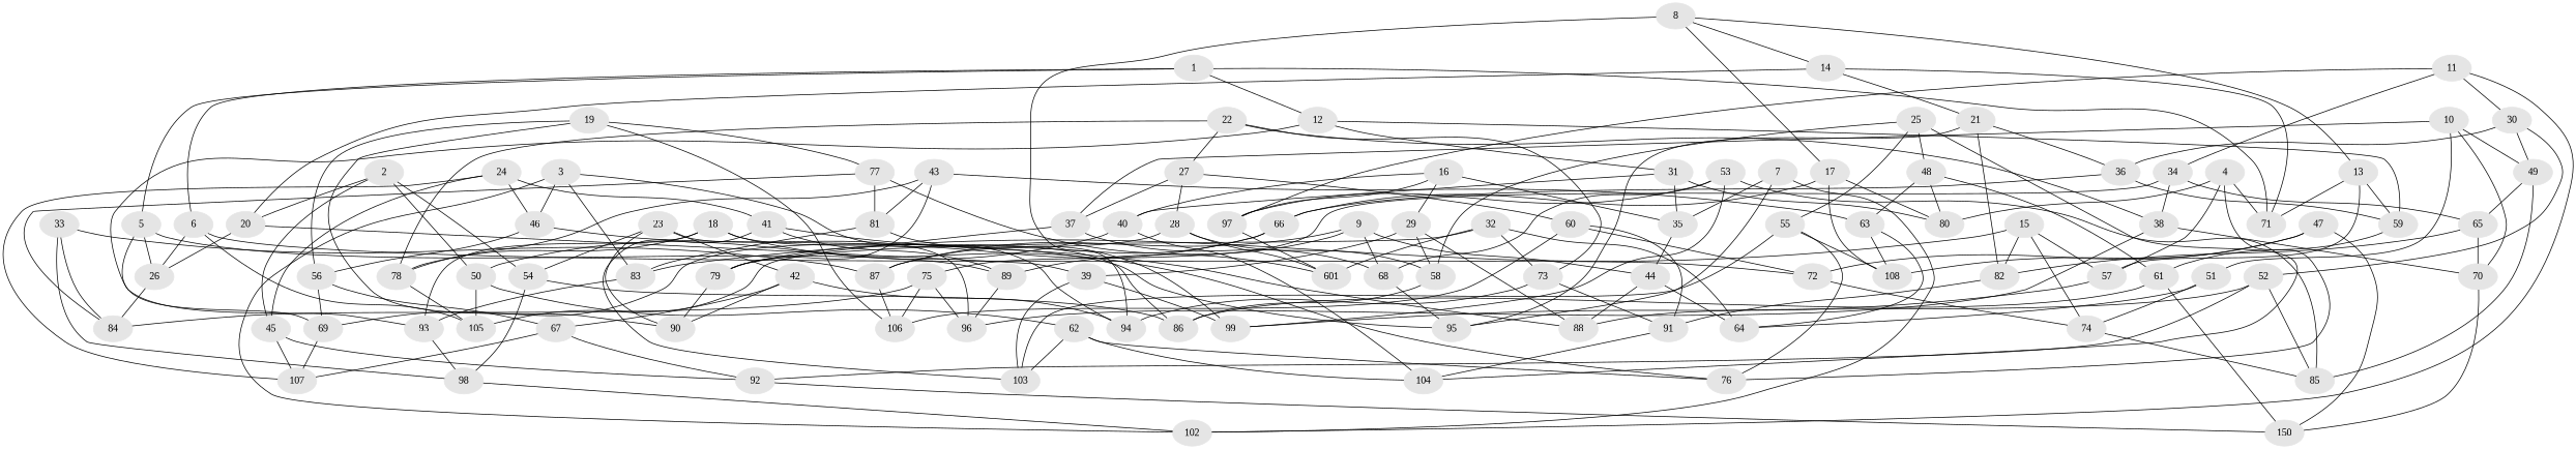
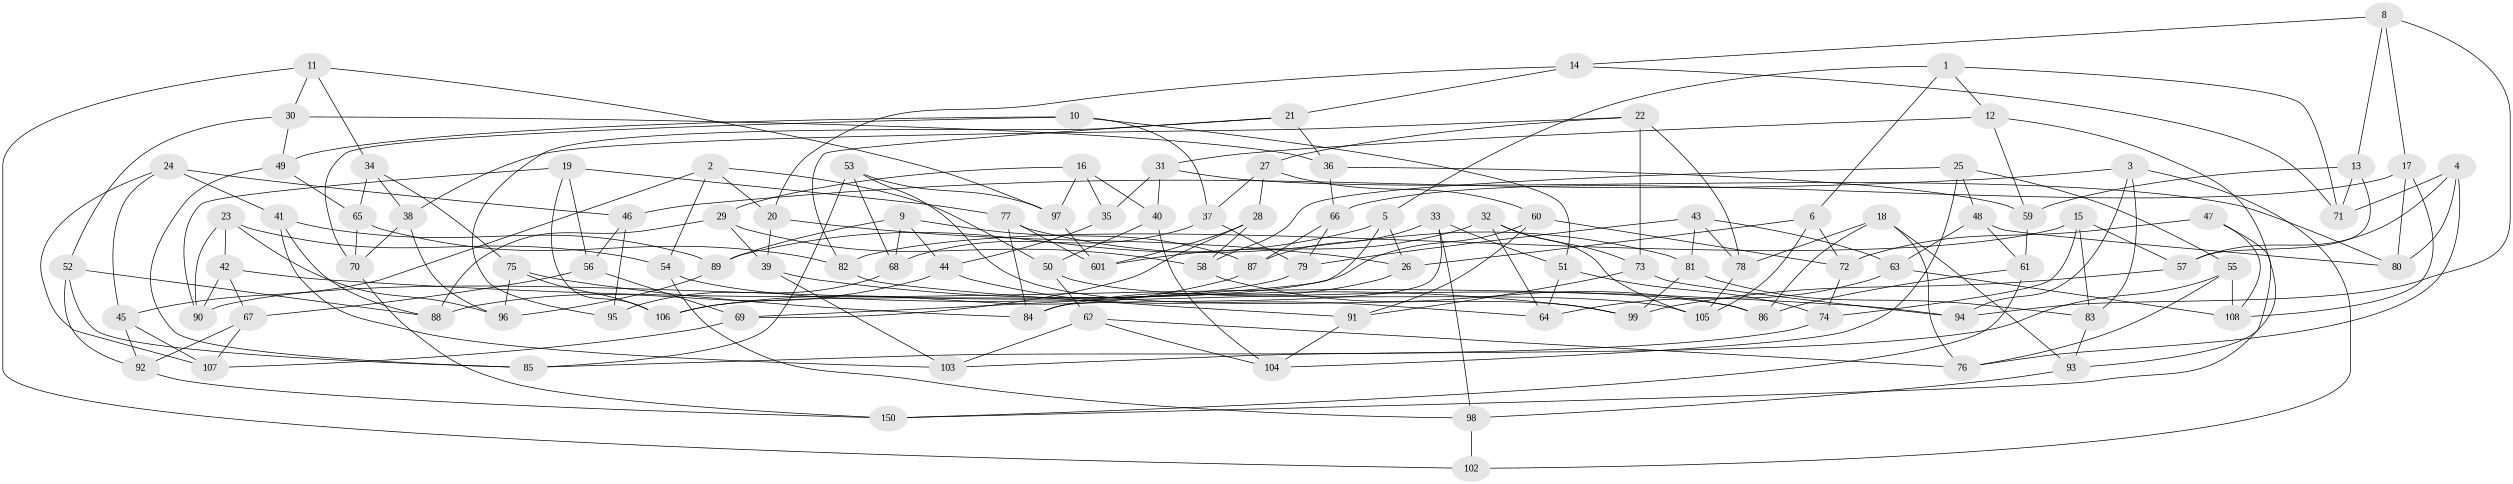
  graph {
    fontname="Liberation Serif"
    node [color=gray90 fontname="Liberation Serif" style=filled]
    edge [fontname="Liberation Serif"]
    1
    5
    6
    12
    71
    26
    69
    89
    72
    105
    31
    59
    93
    2
    20
    45
    50
    54
    39
    107
    92
    62
    86
    98
    3
    46
    83
    94
    102
    95
    56
    4
    57
    76
    80
    99
    84
    96
    74
-   7
    35
    44
    47
    108
    n45 [label=150]
    8
    13
    14
    17
    21
    66
    9
    68
    87
    88
    64
    106
    10
    37
    49
    51
    70
    79
    65
    85
    11
    30
    34
    97
    36
    52
    38
    75
    n74 [label=601]
    40
    61
    82
    15
    91
    16
    29
    58
    104
    18
    78
    19
    77
    90
    67
    81
    103
    22
    27
    73
    28
    60
    23
    42
    24
    41
    25
    48
    55
    63
    32
    33
    43
    53
    1 -- 5
    1 -- 6
    1 -- 12
    1 -- 71
    5 -- 26
    5 -- 69
    5 -- 89
    6 -- 26
    6 -- 72
    6 -- 105
    12 -- 31
    12 -- 59
    12 -- 93
    26 -- 84
    69 -- 107
    89 -- 96
    72 -- 74
    31 -- 80
    31 -- 35
    31 -- 40
    59 -- 61
    93 -- 98
    2 -- 20
    2 -- 45
    2 -- 50
    2 -- 54
    20 -- 26
    20 -- 39
    45 -- 107
    45 -- 92
    50 -- 105
    50 -- 62
    54 -- 86
    54 -- 98
    39 -- 99
    39 -- 103
    92 -- n45
    62 -- 76
    62 -- 104
    62 -- 103
    98 -- 102
    3 -- 46
    3 -- 83
    3 -- 94
    3 -- 102
    46 -- 95
    46 -- 56
    83 -- 93
    56 -- 69
    56 -- 67
    4 -- 71
    4 -- 57
    4 -- 76
    4 -- 80
    57 -- 99
    74 -- 85
-   7 -- 102
-   7 -- 95
-   7 -- 35
    35 -- 44
    44 -- 88
    44 -- 64
    47 -- 72
    47 -- 108
    47 -- n45
    8 -- 94
    8 -- 13
    8 -- 14
    8 -- 17
    13 -- 71
    13 -- 59
    13 -- 57
    14 -- 71
    14 -- 20
    14 -- 21
    17 -- 80
    17 -- 108
    17 -- 66
    21 -- 95
    21 -- 36
    21 -- 82
    66 -- 87
    66 -- 79
    9 -- 89
    9 -- 44
    9 -- 68
    9 -- 87
    68 -- 95
    87 -- 106
    10 -- 37
    10 -- 49
    10 -- 51
    10 -- 70
    37 -- 68
    37 -- 79
    49 -- 65
    49 -- 85
    51 -- 74
    51 -- 64
    70 -- n45
    79 -- 90
    65 -- 70
    65 -- 82
    11 -- 102
    11 -- 30
    11 -- 34
    11 -- 97
    30 -- 49
    30 -- 36
    30 -- 52
    34 -- 65
    34 -- 38
    34 -- 75
    97 -- n74
    36 -- 59
    36 -- 66
    52 -- 92
    52 -- 88
    52 -- 85
    38 -- 96
    38 -- 70
    75 -- 84
    75 -- 96
    75 -- 106
    40 -- 50
    40 -- 104
    61 -- 86
    61 -- n45
    82 -- 91
    15 -- 83
    15 -- 57
    15 -- 74
    15 -- 82
    91 -- 104
    16 -- 35
    16 -- 97
    16 -- 40
    16 -- 29
    29 -- 39
    29 -- 88
    29 -- 58
    58 -- 86
    18 -- 93
    18 -- 86
    18 -- 76
    18 -- 78
    78 -- 105
    19 -- 56
    19 -- 106
    19 -- 77
    19 -- 90
    77 -- 84
    77 -- n74
    77 -- 81
    67 -- 107
    67 -- 92
    81 -- 83
    81 -- 99
    22 -- 38
    22 -- 78
    22 -- 27
    22 -- 73
    27 -- 37
    27 -- 28
    27 -- 60
    73 -- 94
    73 -- 91
    28 -- 69
    28 -- n74
    28 -- 58
    60 -- 72
    60 -- 106
    60 -- 91
    23 -- 54
    23 -- 96
    23 -- 90
    23 -- 42
    42 -- 94
    42 -- 90
    42 -- 67
    24 -- 45
    24 -- 107
    24 -- 46
    24 -- 41
    41 -- 89
    41 -- 88
    41 -- 103
    25 -- 58
    25 -- 104
    25 -- 48
    25 -- 55
    48 -- 80
    48 -- 61
    48 -- 63
    55 -- 76
    55 -- 108
    55 -- 103
    63 -- 108
    63 -- 64
    32 -- 105
    32 -- 64
    32 -- n74
    32 -- 73
    33 -- 98
    33 -- 84
    33 -- 87
+   33 -- 51
    43 -- 79
    43 -- 78
    43 -- 81
    43 -- 63
    53 -- 99
    53 -- 68
    53 -- 85
    53 -- 97
  }
